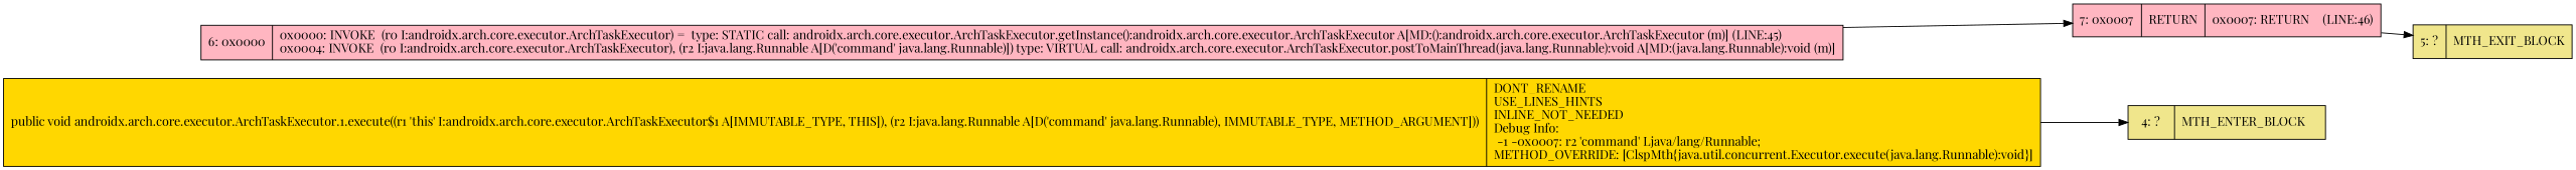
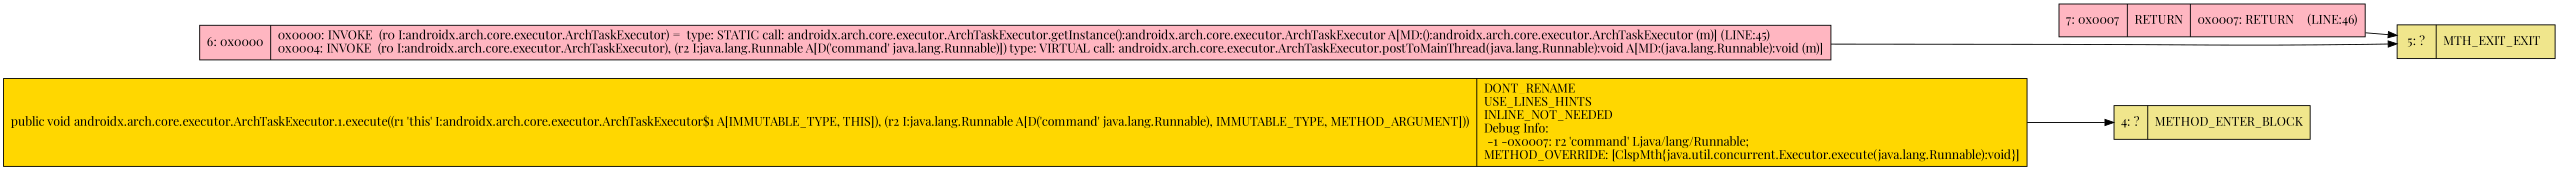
  digraph {
    fontname="Playfair Display"
    rankdir=LR
    node [fillcolor=khaki fontname="Playfair Display" shape=record style=filled]
    edge [fontname="Playfair Display"]
-   n1 [label="{4\:\ ?|MTH_ENTER_BLOCK\l}"]
+   n1 [label="{4\:\ ?|METHOD_ENTER_BLOCK\l}"]
    n2 [fillcolor=lightpink label="{6\:\ 0x0000|0x0000: INVOKE  (r0 I:androidx.arch.core.executor.ArchTaskExecutor) =  type: STATIC call: androidx.arch.core.executor.ArchTaskExecutor.getInstance():androidx.arch.core.executor.ArchTaskExecutor A[MD:():androidx.arch.core.executor.ArchTaskExecutor (m)] (LINE:45)\l0x0004: INVOKE  (r0 I:androidx.arch.core.executor.ArchTaskExecutor), (r2 I:java.lang.Runnable A[D('command' java.lang.Runnable)]) type: VIRTUAL call: androidx.arch.core.executor.ArchTaskExecutor.postToMainThread(java.lang.Runnable):void A[MD:(java.lang.Runnable):void (m)]\l}"]
    n3 [fillcolor=lightpink label="{7\:\ 0x0007|RETURN\l|0x0007: RETURN    (LINE:46)\l}"]
-   n4 [label="{5\:\ ?|MTH_EXIT_BLOCK\l}"]
+   n4 [label="{5\:\ ?|MTH_EXIT_EXIT\l}"]
    n5 [fillcolor=gold label="{public void androidx.arch.core.executor.ArchTaskExecutor.1.execute((r1 'this' I:androidx.arch.core.executor.ArchTaskExecutor$1 A[IMMUTABLE_TYPE, THIS]), (r2 I:java.lang.Runnable A[D('command' java.lang.Runnable), IMMUTABLE_TYPE, METHOD_ARGUMENT]))  | DONT_RENAME\lUSE_LINES_HINTS\lINLINE_NOT_NEEDED\lDebug Info:\l  \-1 \-0x0007: r2 'command' Ljava\/lang\/Runnable;\lMETHOD_OVERRIDE: [ClspMth\{java.util.concurrent.Executor.execute(java.lang.Runnable):void\}]\l}"]
-   n2 -> n3
+   n2 -> n4
    n3 -> n4
    n5 -> n1
  }
